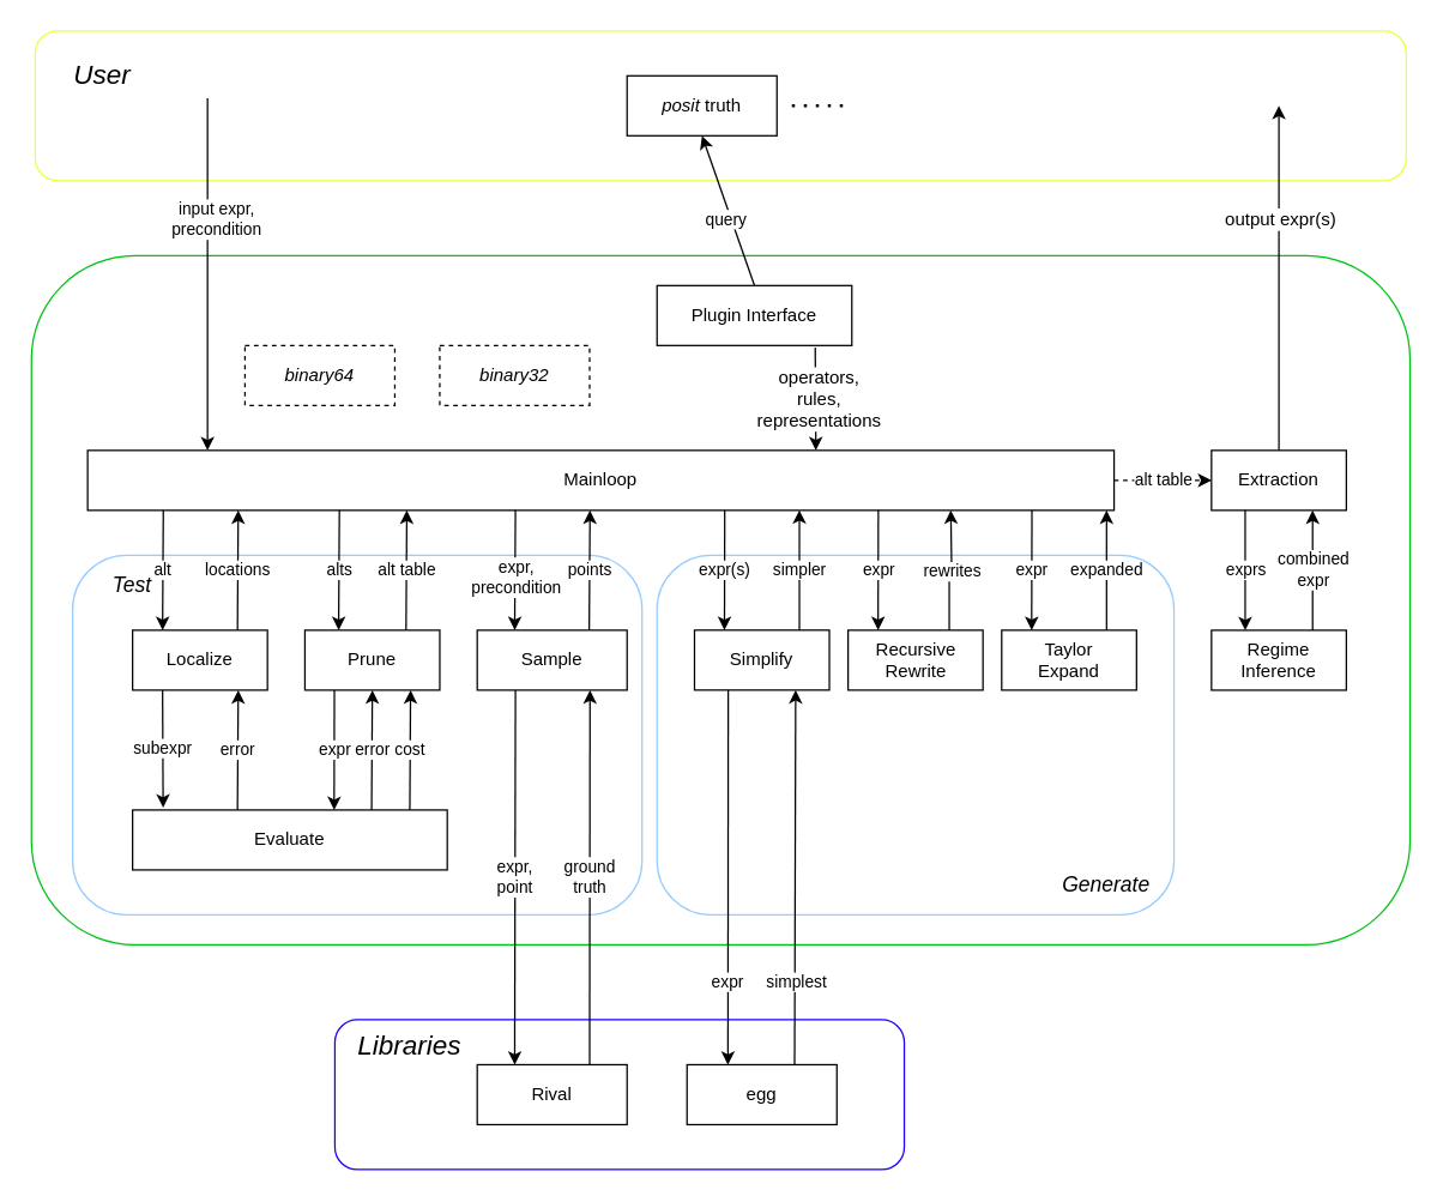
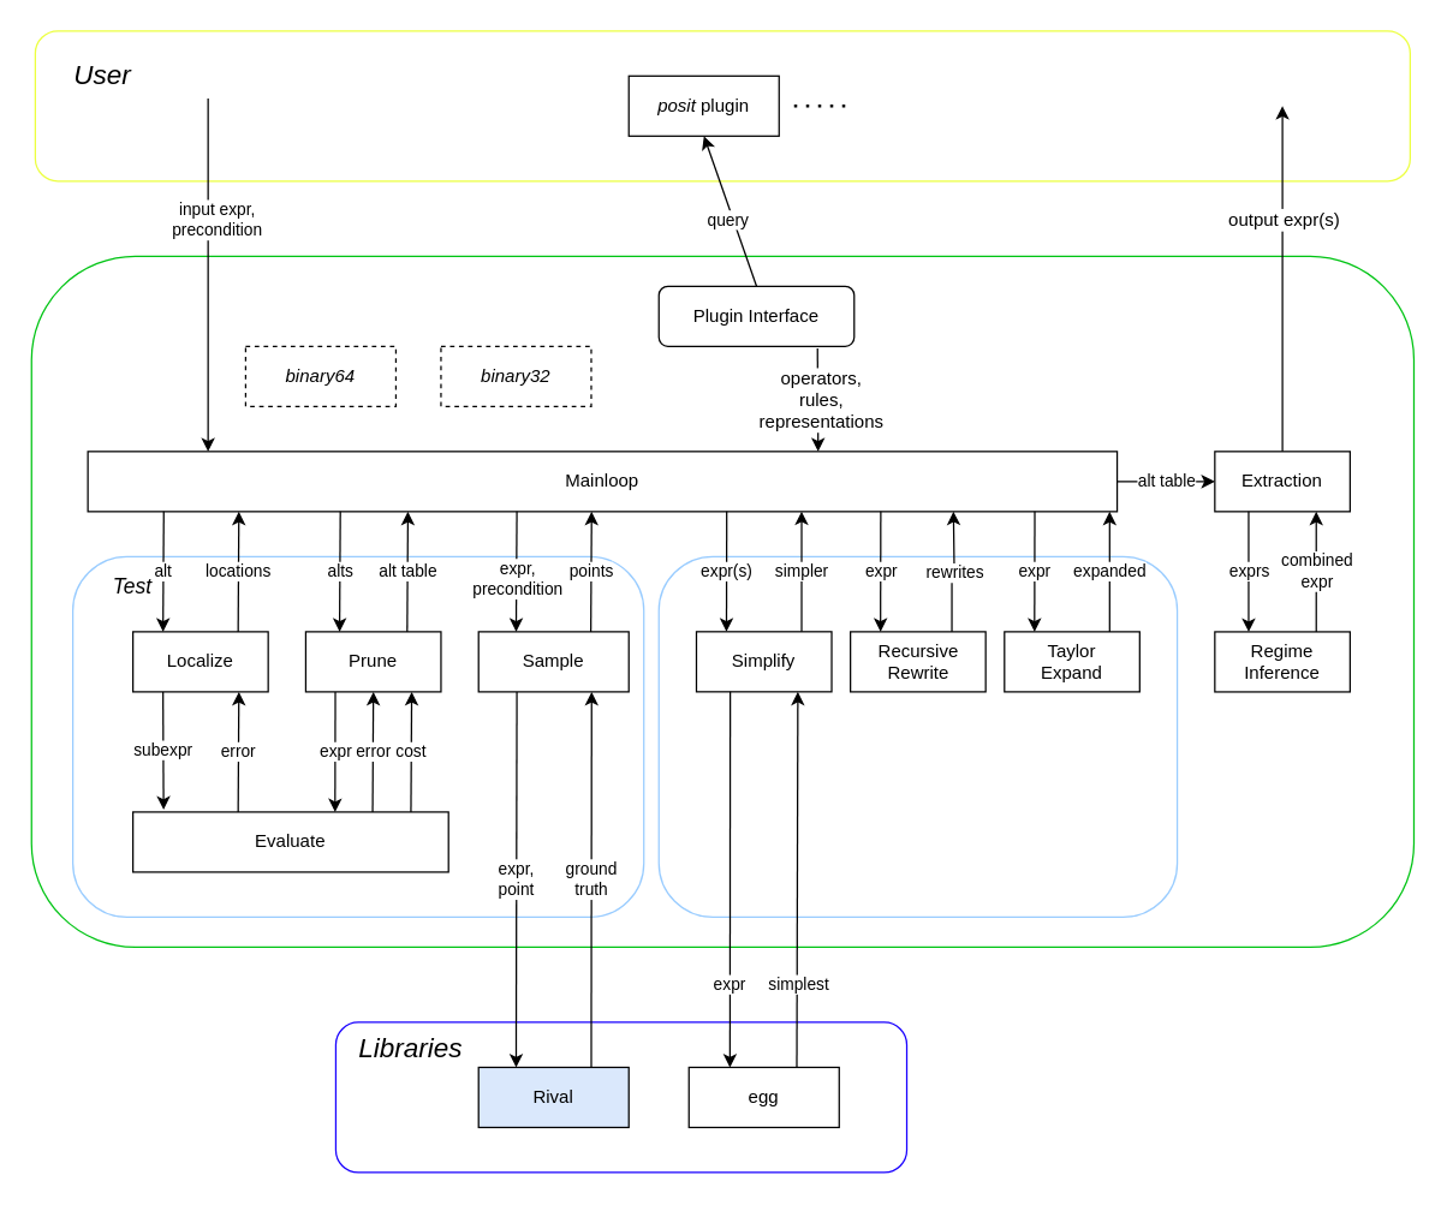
  <mxCell id="0" />
  <mxCell id="1" parent="0" />
  <mxCell id="2" value="" style="rounded=1;whiteSpace=wrap;html=1;strokeColor=#1900FF;fillColor=#FFFFFF;" parent="1" vertex="1"><mxGeometry x="223" y="680" width="380" height="100" as="geometry" /></mxCell>
  <mxCell id="3" value="" style="rounded=1;whiteSpace=wrap;html=1;fontSize=14;strokeColor=#00C414;" parent="1" vertex="1"><mxGeometry x="20.5" y="170" width="920" height="460" as="geometry" /></mxCell>
  <mxCell id="4" value="&lt;span style=&quot;color: rgba(0 , 0 , 0 , 0) ; font-family: monospace ; font-size: 0px&quot;&gt;%3CmxGraphModel%3E%3Croot%3E%3CmxCell%20id%3D%220%22%2F%3E%3CmxCell%20id%3D%221%22%20parent%3D%220%22%2F%3E%3CmxCell%20id%3D%222%22%20value%3D%22points%22%20style%3D%22endArrow%3Dclassic%3Bhtml%3D1%3Brounded%3D0%3BexitX%3D0.75%3BexitY%3D0%3BexitDx%3D0%3BexitDy%3D0%3B%22%20edge%3D%221%22%20parent%3D%221%22%3E%3CmxGeometry%20width%3D%2250%22%20height%3D%2250%22%20relative%3D%221%22%20as%3D%22geometry%22%3E%3CmxPoint%20x%3D%22469.74%22%20y%3D%22450%22%20as%3D%22sourcePoint%22%2F%3E%3CmxPoint%20x%3D%22470.24%22%20y%3D%22370%22%20as%3D%22targetPoint%22%2F%3E%3C%2FmxGeometry%3E%3C%2FmxCell%3E%3C%2Froot%3E%3C%2FmxGraphModel%3E&lt;/span&gt;" style="rounded=1;whiteSpace=wrap;html=1;strokeColor=#99CCFF;" parent="1" vertex="1"><mxGeometry x="48" y="370" width="380" height="240" as="geometry" /></mxCell>
  <mxCell id="5" value="" style="rounded=1;whiteSpace=wrap;html=1;fontSize=12;strokeColor=#ECFF40;" parent="1" vertex="1"><mxGeometry x="23" y="20" width="915" height="100" as="geometry" /></mxCell>
  <mxCell id="6" value="" style="rounded=1;whiteSpace=wrap;html=1;strokeColor=#99CCFF;" parent="1" vertex="1"><mxGeometry x="438" y="370" width="345" height="240" as="geometry" /></mxCell>
  <mxCell id="7" value="Simplify" style="rounded=0;whiteSpace=wrap;html=1;" parent="1" vertex="1"><mxGeometry x="463" y="419.96" width="90" height="40" as="geometry" /></mxCell>
  <mxCell id="8" value="rewrites" style="edgeStyle=orthogonalEdgeStyle;rounded=0;orthogonalLoop=1;jettySize=auto;html=1;exitX=0.75;exitY=0;exitDx=0;exitDy=0;entryX=0.867;entryY=0.999;entryDx=0;entryDy=0;entryPerimeter=0;" parent="1" source="9" edge="1"><mxGeometry relative="1" as="geometry"><mxPoint x="634.05" y="339.96" as="targetPoint" /></mxGeometry></mxCell>
  <mxCell id="9" value="Recursive&lt;br&gt;Rewrite" style="rounded=0;whiteSpace=wrap;html=1;" parent="1" vertex="1"><mxGeometry x="565.5" y="420" width="90" height="40" as="geometry" /></mxCell>
  <mxCell id="10" value="Taylor&lt;br&gt;Expand" style="rounded=0;whiteSpace=wrap;html=1;" parent="1" vertex="1"><mxGeometry x="668" y="420" width="90" height="40" as="geometry" /></mxCell>
  <mxCell id="11" value="Regime&lt;br&gt;Inference" style="rounded=0;whiteSpace=wrap;html=1;" parent="1" vertex="1"><mxGeometry x="808" y="420.04" width="90" height="40" as="geometry" /></mxCell>
  <mxCell id="12" value="Mainloop" style="rounded=0;whiteSpace=wrap;html=1;" parent="1" vertex="1"><mxGeometry x="58" y="300" width="685" height="40" as="geometry" /></mxCell>
  <mxCell id="13" value="Extraction" style="rounded=0;whiteSpace=wrap;html=1;" parent="1" vertex="1"><mxGeometry x="808" y="300" width="90" height="40" as="geometry" /></mxCell>
- <mxCell id="14" value="Plugin Interface" style="rounded=0;whiteSpace=wrap;html=1;" parent="1" vertex="1"><mxGeometry x="438" y="190" width="130" height="40" as="geometry" /></mxCell>
- <mxCell id="15" value="&lt;i&gt;posit&lt;/i&gt;&amp;nbsp;truth" style="rounded=0;whiteSpace=wrap;html=1;" parent="1" vertex="1"><mxGeometry x="418" y="50" width="100" height="40" as="geometry" /></mxCell>
+ <mxCell id="14" value="Plugin Interface" style="whiteSpace=wrap;html=1;rounded=1;" parent="1" vertex="1"><mxGeometry x="438" y="190" width="130" height="40" as="geometry" /></mxCell>
+ <mxCell id="15" value="&lt;i&gt;posit&lt;/i&gt;&amp;nbsp;plugin" style="rounded=0;whiteSpace=wrap;html=1;" parent="1" vertex="1"><mxGeometry x="418" y="50" width="100" height="40" as="geometry" /></mxCell>
  <mxCell id="16" value="" style="endArrow=none;dashed=1;html=1;dashPattern=1 3;strokeWidth=2;rounded=0;" parent="1" edge="1"><mxGeometry width="50" height="50" relative="1" as="geometry"><mxPoint x="528" y="70" as="sourcePoint" /><mxPoint x="568" y="70" as="targetPoint" /></mxGeometry></mxCell>
- <mxCell id="17" value="alt table" style="endArrow=classic;html=1;rounded=0;exitX=1;exitY=0.5;exitDx=0;exitDy=0;entryX=0;entryY=0.5;entryDx=0;entryDy=0;dashed=1;" parent="1" source="12" target="13" edge="1"><mxGeometry width="50" height="50" relative="1" as="geometry"><mxPoint x="828" y="410" as="sourcePoint" /><mxPoint x="878" y="360" as="targetPoint" /><Array as="points" /></mxGeometry></mxCell>
+ <mxCell id="17" value="alt table" style="endArrow=classic;html=1;rounded=0;exitX=1;exitY=0.5;exitDx=0;exitDy=0;entryX=0;entryY=0.5;entryDx=0;entryDy=0;" parent="1" source="12" target="13" edge="1"><mxGeometry width="50" height="50" relative="1" as="geometry"><mxPoint x="828" y="410" as="sourcePoint" /><mxPoint x="878" y="360" as="targetPoint" /><Array as="points" /></mxGeometry></mxCell>
  <mxCell id="18" value="exprs" style="endArrow=classic;html=1;rounded=0;exitX=0.25;exitY=1;exitDx=0;exitDy=0;entryX=0.25;entryY=0;entryDx=0;entryDy=0;" parent="1" source="13" target="11" edge="1"><mxGeometry width="50" height="50" relative="1" as="geometry"><mxPoint x="678" y="410" as="sourcePoint" /><mxPoint x="728" y="360" as="targetPoint" /></mxGeometry></mxCell>
  <mxCell id="19" value="combined&lt;br&gt;expr" style="endArrow=classic;html=1;rounded=0;exitX=0.75;exitY=0;exitDx=0;exitDy=0;entryX=0.75;entryY=1;entryDx=0;entryDy=0;" parent="1" source="11" target="13" edge="1"><mxGeometry width="50" height="50" relative="1" as="geometry"><mxPoint x="678" y="410" as="sourcePoint" /><mxPoint x="728" y="360" as="targetPoint" /></mxGeometry></mxCell>
  <mxCell id="20" value="expr" style="endArrow=classic;html=1;rounded=0;entryX=0.187;entryY=0;entryDx=0;entryDy=0;entryPerimeter=0;" parent="1" edge="1"><mxGeometry width="50" height="50" relative="1" as="geometry"><mxPoint x="688.17" y="340" as="sourcePoint" /><mxPoint x="688" y="420" as="targetPoint" /></mxGeometry></mxCell>
  <mxCell id="21" value="expanded" style="endArrow=classic;html=1;rounded=0;exitX=0.75;exitY=0;exitDx=0;exitDy=0;entryX=0.75;entryY=1;entryDx=0;entryDy=0;" parent="1" edge="1"><mxGeometry width="50" height="50" relative="1" as="geometry"><mxPoint x="738" y="420" as="sourcePoint" /><mxPoint x="738" y="340" as="targetPoint" /></mxGeometry></mxCell>
  <mxCell id="22" value="expr" style="endArrow=classic;html=1;rounded=0;entryX=0.187;entryY=0;entryDx=0;entryDy=0;entryPerimeter=0;" parent="1" edge="1"><mxGeometry width="50" height="50" relative="1" as="geometry"><mxPoint x="585.67" y="340" as="sourcePoint" /><mxPoint x="585.5" y="420" as="targetPoint" /></mxGeometry></mxCell>
  <mxCell id="23" value="" style="endArrow=classic;html=1;rounded=0;fontSize=12;exitX=0.5;exitY=0;exitDx=0;exitDy=0;" parent="1" source="13" edge="1"><mxGeometry width="50" height="50" relative="1" as="geometry"><mxPoint x="628" y="280" as="sourcePoint" /><mxPoint x="853" y="70" as="targetPoint" /></mxGeometry></mxCell>
  <mxCell id="24" value="output expr(s)" style="edgeLabel;html=1;align=center;verticalAlign=middle;resizable=0;points=[];fontSize=12;" parent="23" vertex="1" connectable="0"><mxGeometry x="0.417" y="-1" relative="1" as="geometry"><mxPoint x="-1" y="8" as="offset" /></mxGeometry></mxCell>
  <mxCell id="25" value="expr(s)" style="endArrow=classic;html=1;rounded=0;entryX=0.187;entryY=0;entryDx=0;entryDy=0;entryPerimeter=0;" parent="1" edge="1"><mxGeometry width="50" height="50" relative="1" as="geometry"><mxPoint x="483.17" y="339.96" as="sourcePoint" /><mxPoint x="483" y="419.96" as="targetPoint" /></mxGeometry></mxCell>
  <mxCell id="26" value="simpler" style="endArrow=classic;html=1;rounded=0;exitX=0.75;exitY=0;exitDx=0;exitDy=0;entryX=0.75;entryY=1;entryDx=0;entryDy=0;" parent="1" edge="1"><mxGeometry width="50" height="50" relative="1" as="geometry"><mxPoint x="533" y="419.96" as="sourcePoint" /><mxPoint x="533" y="339.96" as="targetPoint" /></mxGeometry></mxCell>
  <mxCell id="27" value="Evaluate" style="rounded=0;whiteSpace=wrap;html=1;" parent="1" vertex="1"><mxGeometry x="88" y="540" width="210" height="40" as="geometry" /></mxCell>
  <mxCell id="28" value="" style="endArrow=classic;html=1;rounded=0;fontSize=12;exitX=0.812;exitY=1.031;exitDx=0;exitDy=0;exitPerimeter=0;" parent="1" source="14" edge="1"><mxGeometry width="50" height="50" relative="1" as="geometry"><mxPoint x="533" y="220" as="sourcePoint" /><mxPoint x="544" y="300" as="targetPoint" /></mxGeometry></mxCell>
  <mxCell id="29" value="operators,&lt;br&gt;rules,&lt;br&gt;representations" style="edgeLabel;html=1;align=center;verticalAlign=middle;resizable=0;points=[];fontSize=12;" parent="28" vertex="1" connectable="0"><mxGeometry x="-0.269" y="2" relative="1" as="geometry"><mxPoint y="9" as="offset" /></mxGeometry></mxCell>
  <mxCell id="30" value="" style="endArrow=classic;html=1;rounded=0;fontSize=12;exitX=0.5;exitY=0;exitDx=0;exitDy=0;entryX=0.5;entryY=1;entryDx=0;entryDy=0;" parent="1" source="14" edge="1"><mxGeometry width="50" height="50" relative="1" as="geometry"><mxPoint x="488" y="180" as="sourcePoint" /><mxPoint x="468" y="90" as="targetPoint" /></mxGeometry></mxCell>
  <mxCell id="31" value="query" style="edgeLabel;html=1;align=center;verticalAlign=middle;resizable=0;points=[];" parent="30" vertex="1" connectable="0"><mxGeometry x="-0.283" y="-3" relative="1" as="geometry"><mxPoint x="-10" y="-8" as="offset" /></mxGeometry></mxCell>
  <mxCell id="32" value="Prune" style="rounded=0;whiteSpace=wrap;html=1;" parent="1" vertex="1"><mxGeometry x="203" y="420" width="90" height="40" as="geometry" /></mxCell>
  <mxCell id="33" value="Localize" style="rounded=0;whiteSpace=wrap;html=1;" parent="1" vertex="1"><mxGeometry x="88" y="420" width="90" height="40" as="geometry" /></mxCell>
  <mxCell id="34" value="Sample" style="rounded=0;whiteSpace=wrap;html=1;" parent="1" vertex="1"><mxGeometry x="318" y="420" width="100" height="40" as="geometry" /></mxCell>
  <mxCell id="35" value="alt table" style="endArrow=classic;html=1;rounded=0;exitX=0.75;exitY=0;exitDx=0;exitDy=0;" parent="1" source="32" edge="1"><mxGeometry width="50" height="50" relative="1" as="geometry"><mxPoint x="283" y="570" as="sourcePoint" /><mxPoint x="271" y="340" as="targetPoint" /></mxGeometry></mxCell>
  <mxCell id="36" value="alts" style="endArrow=classic;html=1;rounded=0;entryX=0.25;entryY=0;entryDx=0;entryDy=0;" parent="1" target="32" edge="1"><mxGeometry width="50" height="50" relative="1" as="geometry"><mxPoint x="226" y="340" as="sourcePoint" /><mxPoint x="333" y="510" as="targetPoint" /></mxGeometry></mxCell>
  <mxCell id="37" value="" style="endArrow=classic;html=1;rounded=0;fontSize=12;exitX=0.5;exitY=1;exitDx=0;exitDy=0;" parent="1" edge="1"><mxGeometry width="50" height="50" relative="1" as="geometry"><mxPoint x="138" y="65" as="sourcePoint" /><mxPoint x="138" y="300" as="targetPoint" /></mxGeometry></mxCell>
  <mxCell id="38" value="input expr,&lt;br&gt;precondition" style="edgeLabel;html=1;align=center;verticalAlign=middle;resizable=0;points=[];" parent="37" vertex="1" connectable="0"><mxGeometry x="-0.291" relative="1" as="geometry"><mxPoint x="5" y="-3" as="offset" /></mxGeometry></mxCell>
  <mxCell id="39" value="alt" style="endArrow=classic;html=1;rounded=0;entryX=0.25;entryY=0;entryDx=0;entryDy=0;" parent="1" edge="1"><mxGeometry width="50" height="50" relative="1" as="geometry"><mxPoint x="108.5" y="340" as="sourcePoint" /><mxPoint x="108" y="420" as="targetPoint" /></mxGeometry></mxCell>
  <mxCell id="40" value="locations" style="endArrow=classic;html=1;rounded=0;exitX=0.75;exitY=0;exitDx=0;exitDy=0;" parent="1" edge="1"><mxGeometry width="50" height="50" relative="1" as="geometry"><mxPoint x="158" y="420" as="sourcePoint" /><mxPoint x="158.5" y="340" as="targetPoint" /></mxGeometry></mxCell>
  <mxCell id="41" value="error" style="endArrow=classic;html=1;rounded=0;exitX=0.75;exitY=0;exitDx=0;exitDy=0;" parent="1" edge="1"><mxGeometry width="50" height="50" relative="1" as="geometry"><mxPoint x="158" y="540" as="sourcePoint" /><mxPoint x="158.5" y="460" as="targetPoint" /></mxGeometry></mxCell>
  <mxCell id="42" value="error" style="endArrow=classic;html=1;rounded=0;exitX=0.75;exitY=0;exitDx=0;exitDy=0;" parent="1" edge="1"><mxGeometry width="50" height="50" relative="1" as="geometry"><mxPoint x="247.5" y="540" as="sourcePoint" /><mxPoint x="248" y="460" as="targetPoint" /></mxGeometry></mxCell>
  <mxCell id="43" value="cost" style="endArrow=classic;html=1;rounded=0;exitX=0.75;exitY=0;exitDx=0;exitDy=0;" parent="1" edge="1"><mxGeometry width="50" height="50" relative="1" as="geometry"><mxPoint x="273" y="540" as="sourcePoint" /><mxPoint x="273.5" y="460" as="targetPoint" /></mxGeometry></mxCell>
  <mxCell id="44" value="expr" style="endArrow=classic;html=1;rounded=0;entryX=0.187;entryY=0;entryDx=0;entryDy=0;entryPerimeter=0;" parent="1" edge="1"><mxGeometry width="50" height="50" relative="1" as="geometry"><mxPoint x="222.67" y="460" as="sourcePoint" /><mxPoint x="222.5" y="540" as="targetPoint" /></mxGeometry></mxCell>
  <mxCell id="45" value="subexpr" style="endArrow=classic;html=1;rounded=0;entryX=0.389;entryY=-0.04;entryDx=0;entryDy=0;entryPerimeter=0;" parent="1" edge="1"><mxGeometry width="50" height="50" relative="1" as="geometry"><mxPoint x="108" y="460" as="sourcePoint" /><mxPoint x="108.37" y="538.4" as="targetPoint" /></mxGeometry></mxCell>
  <mxCell id="46" value="&lt;font style=&quot;font-size: 14px&quot;&gt;Test&lt;br&gt;&lt;/font&gt;" style="text;html=1;strokeColor=none;fillColor=none;align=center;verticalAlign=middle;whiteSpace=wrap;rounded=0;fontStyle=2" parent="1" vertex="1"><mxGeometry x="73" y="375" width="30" height="30" as="geometry" /></mxCell>
  <mxCell id="47" value="&lt;font&gt;&lt;font style=&quot;font-size: 18px&quot;&gt;Libraries&lt;/font&gt;&lt;br&gt;&lt;/font&gt;" style="text;html=1;strokeColor=none;fillColor=none;align=center;verticalAlign=middle;whiteSpace=wrap;rounded=0;fontStyle=2" parent="1" vertex="1"><mxGeometry x="203" y="685" width="140" height="25" as="geometry" /></mxCell>
  <mxCell id="48" value="&lt;span style=&quot;color: rgba(0 , 0 , 0 , 0) ; font-family: monospace ; font-size: 0px ; background-color: rgb(248 , 249 , 250)&quot;&gt;%3CmxGraphModel%3E%3Croot%3E%3CmxCell%20id%3D%220%22%2F%3E%3CmxCell%20id%3D%221%22%20parent%3D%220%22%2F%3E%3CmxCell%20id%3D%222%22%20value%3D%22extracted%22%20style%3D%22edgeLabel%3Bhtml%3D1%3Balign%3Dcenter%3BverticalAlign%3Dmiddle%3Bresizable%3D0%3Bpoints%3D%5B%5D%3BfontSize%3D12%3B%22%20vertex%3D%221%22%20connectable%3D%220%22%20parent%3D%221%22%3E%3CmxGeometry%20x%3D%22590.5%22%20y%3D%22679.667%22%20as%3D%22geometry%22%2F%3E%3C%2FmxCell%3E%3C%2Froot%3E%3C%2FmxGraphModel%3E&lt;/span&gt;" style="endArrow=classic;html=1;rounded=0;exitX=0.25;exitY=1;exitDx=0;exitDy=0;entryX=0.273;entryY=0.002;entryDx=0;entryDy=0;entryPerimeter=0;" parent="1" source="7" target="59" edge="1"><mxGeometry width="50" height="50" relative="1" as="geometry"><mxPoint x="498.7" y="459.44" as="sourcePoint" /><mxPoint x="483" y="710" as="targetPoint" /></mxGeometry></mxCell>
  <mxCell id="49" value="expr" style="edgeLabel;html=1;align=center;verticalAlign=middle;resizable=0;points=[];" parent="48" vertex="1" connectable="0"><mxGeometry x="0.121" relative="1" as="geometry"><mxPoint x="-1" y="55" as="offset" /></mxGeometry></mxCell>
  <mxCell id="50" value="" style="endArrow=classic;html=1;rounded=0;fontSize=18;entryX=0.75;entryY=1;entryDx=0;entryDy=0;exitX=0.718;exitY=0.003;exitDx=0;exitDy=0;exitPerimeter=0;" parent="1" source="59" target="7" edge="1"><mxGeometry width="50" height="50" relative="1" as="geometry"><mxPoint x="477.64" y="709.96" as="sourcePoint" /><mxPoint x="533" y="550" as="targetPoint" /></mxGeometry></mxCell>
  <mxCell id="51" value="simplest" style="edgeLabel;html=1;align=center;verticalAlign=middle;resizable=0;points=[];" parent="50" vertex="1" connectable="0"><mxGeometry x="-0.555" y="-1" relative="1" as="geometry"><mxPoint as="offset" /></mxGeometry></mxCell>
  <mxCell id="52" value="" style="endArrow=classic;html=1;rounded=0;entryX=0.25;entryY=0;entryDx=0;entryDy=0;" parent="1" edge="1"><mxGeometry width="50" height="50" relative="1" as="geometry"><mxPoint x="343.5" y="340" as="sourcePoint" /><mxPoint x="343" y="420" as="targetPoint" /></mxGeometry></mxCell>
  <mxCell id="53" value="expr,&lt;br&gt;precondition" style="edgeLabel;html=1;align=center;verticalAlign=middle;resizable=0;points=[];" parent="52" vertex="1" connectable="0"><mxGeometry x="-0.081" relative="1" as="geometry"><mxPoint y="8" as="offset" /></mxGeometry></mxCell>
  <mxCell id="54" value="points" style="endArrow=classic;html=1;rounded=0;exitX=0.75;exitY=0;exitDx=0;exitDy=0;" parent="1" edge="1"><mxGeometry width="50" height="50" relative="1" as="geometry"><mxPoint x="392.74" y="420" as="sourcePoint" /><mxPoint x="393.24" y="340" as="targetPoint" /></mxGeometry></mxCell>
  <mxCell id="55" value="expr,&lt;br&gt;point" style="endArrow=classic;html=1;rounded=0;entryX=0.25;entryY=0;entryDx=0;entryDy=0;" parent="1" target="56" edge="1"><mxGeometry width="50" height="50" relative="1" as="geometry"><mxPoint x="343.5" y="460" as="sourcePoint" /><mxPoint x="339.25" y="710" as="targetPoint" /></mxGeometry></mxCell>
- <mxCell id="56" value="Rival" style="rounded=0;whiteSpace=wrap;html=1;" parent="1" vertex="1"><mxGeometry x="318" y="710" width="100" height="40" as="geometry" /></mxCell>
+ <mxCell id="56" value="Rival" style="rounded=0;whiteSpace=wrap;html=1;fillColor=#dae8fc;" parent="1" vertex="1"><mxGeometry x="318" y="710" width="100" height="40" as="geometry" /></mxCell>
  <mxCell id="57" value="ground&lt;br&gt;truth" style="endArrow=classic;html=1;rounded=0;exitX=0.75;exitY=0;exitDx=0;exitDy=0;" parent="1" source="56" edge="1"><mxGeometry width="50" height="50" relative="1" as="geometry"><mxPoint x="392.74" y="540" as="sourcePoint" /><mxPoint x="393.24" y="460" as="targetPoint" /></mxGeometry></mxCell>
  <mxCell id="58" value="&lt;font style=&quot;font-size: 18px&quot;&gt;User&lt;/font&gt;" style="text;html=1;strokeColor=none;fillColor=none;align=center;verticalAlign=middle;whiteSpace=wrap;rounded=0;fontSize=14;fontStyle=2" parent="1" vertex="1"><mxGeometry x="43" y="35" width="50" height="30" as="geometry" /></mxCell>
  <mxCell id="59" value="egg" style="rounded=0;whiteSpace=wrap;html=1;" parent="1" vertex="1"><mxGeometry x="458" y="710" width="100" height="40" as="geometry" /></mxCell>
- <mxCell id="60" value="&lt;font style=&quot;font-size: 14px&quot;&gt;Generate&lt;br&gt;&lt;/font&gt;" style="text;html=1;strokeColor=none;fillColor=none;align=center;verticalAlign=middle;whiteSpace=wrap;rounded=0;fontStyle=2" parent="1" vertex="1"><mxGeometry x="723" y="575" width="30" height="30" as="geometry" /></mxCell>
  <mxCell id="61" value="&lt;i&gt;binary64&lt;/i&gt;" style="rounded=0;whiteSpace=wrap;html=1;dashed=1;" parent="1" vertex="1"><mxGeometry x="163" y="230" width="100" height="40" as="geometry" /></mxCell>
  <mxCell id="62" value="&lt;i&gt;binary32&lt;/i&gt;" style="rounded=0;whiteSpace=wrap;html=1;dashed=1;" parent="1" vertex="1"><mxGeometry x="293" y="230" width="100" height="40" as="geometry" /></mxCell>
